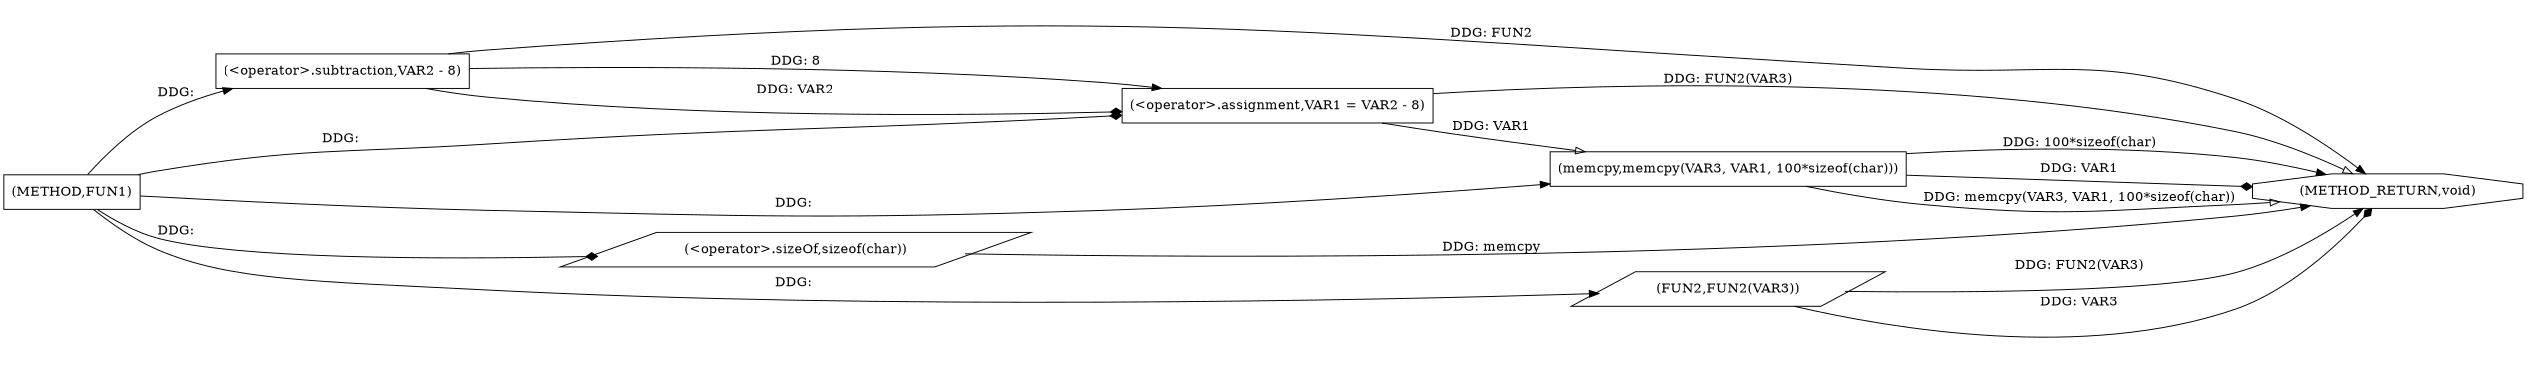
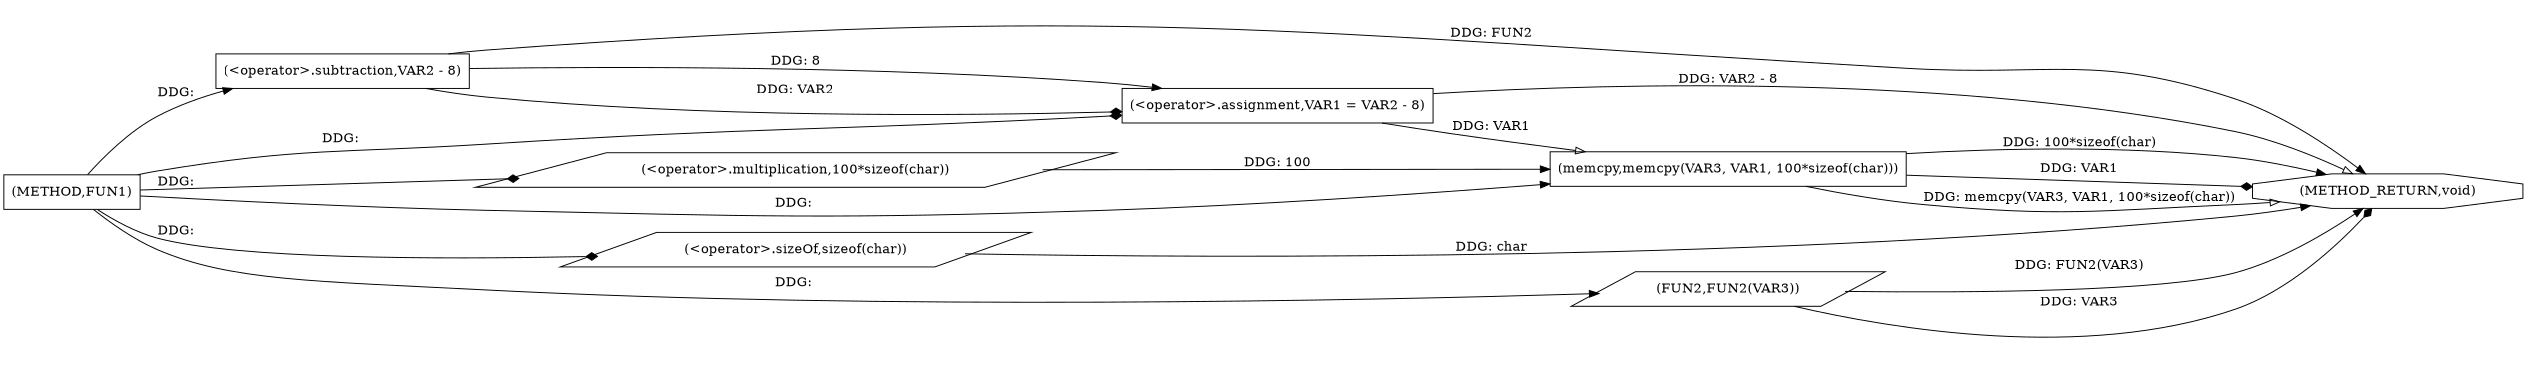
  digraph {
    rankdir=LR
    node [shape=box]
    edge [arrowhead=normal]
    n1 [label="(METHOD,FUN1)"]
    n2 [label="(<operator>.assignment,VAR1 = VAR2 - 8)"]
    n3 [label="(<operator>.subtraction,VAR2 - 8)"]
    n4 [label="(memcpy,memcpy(VAR3, VAR1, 100*sizeof(char)))"]
+   n5 [label="(<operator>.multiplication,100*sizeof(char))" shape=parallelogram]
    n6 [label="(<operator>.sizeOf,sizeof(char))" shape=parallelogram]
    n7 [label="(FUN2,FUN2(VAR3))" shape=parallelogram]
    n8 [label="(METHOD_RETURN,void)" shape=octagon]
    n1 -> n2 [arrowhead=diamond label="DDG: "]
    n1 -> n3 [label="DDG: "]
    n1 -> n4 [label="DDG: "]
+   n1 -> n5 [arrowhead=diamond label="DDG: "]
    n1 -> n6 [arrowhead=diamond label="DDG: "]
    n1 -> n7 [label="DDG: "]
    n2 -> n4 [arrowhead=onormal label="DDG: VAR1"]
-   n2 -> n8 [arrowhead=onormal label="DDG: FUN2(VAR3)"]
+   n2 -> n8 [arrowhead=onormal label="DDG: VAR2 - 8"]
    n3 -> n2 [arrowhead=diamond label="DDG: VAR2"]
    n3 -> n2 [label="DDG: 8"]
    n3 -> n8 [label="DDG: FUN2"]
    n4 -> n8 [label="DDG: 100*sizeof(char)"]
    n4 -> n8 [arrowhead=diamond label="DDG: VAR1"]
    n4 -> n8 [arrowhead=onormal label="DDG: memcpy(VAR3, VAR1, 100*sizeof(char))"]
-   n6 -> n8 [label="DDG: memcpy"]
+   n5 -> n4 [label="DDG: 100"]
+   n6 -> n8 [label="DDG: char"]
    n7 -> n8 [label="DDG: FUN2(VAR3)"]
    n7 -> n8 [arrowhead=diamond label="DDG: VAR3"]
  }
